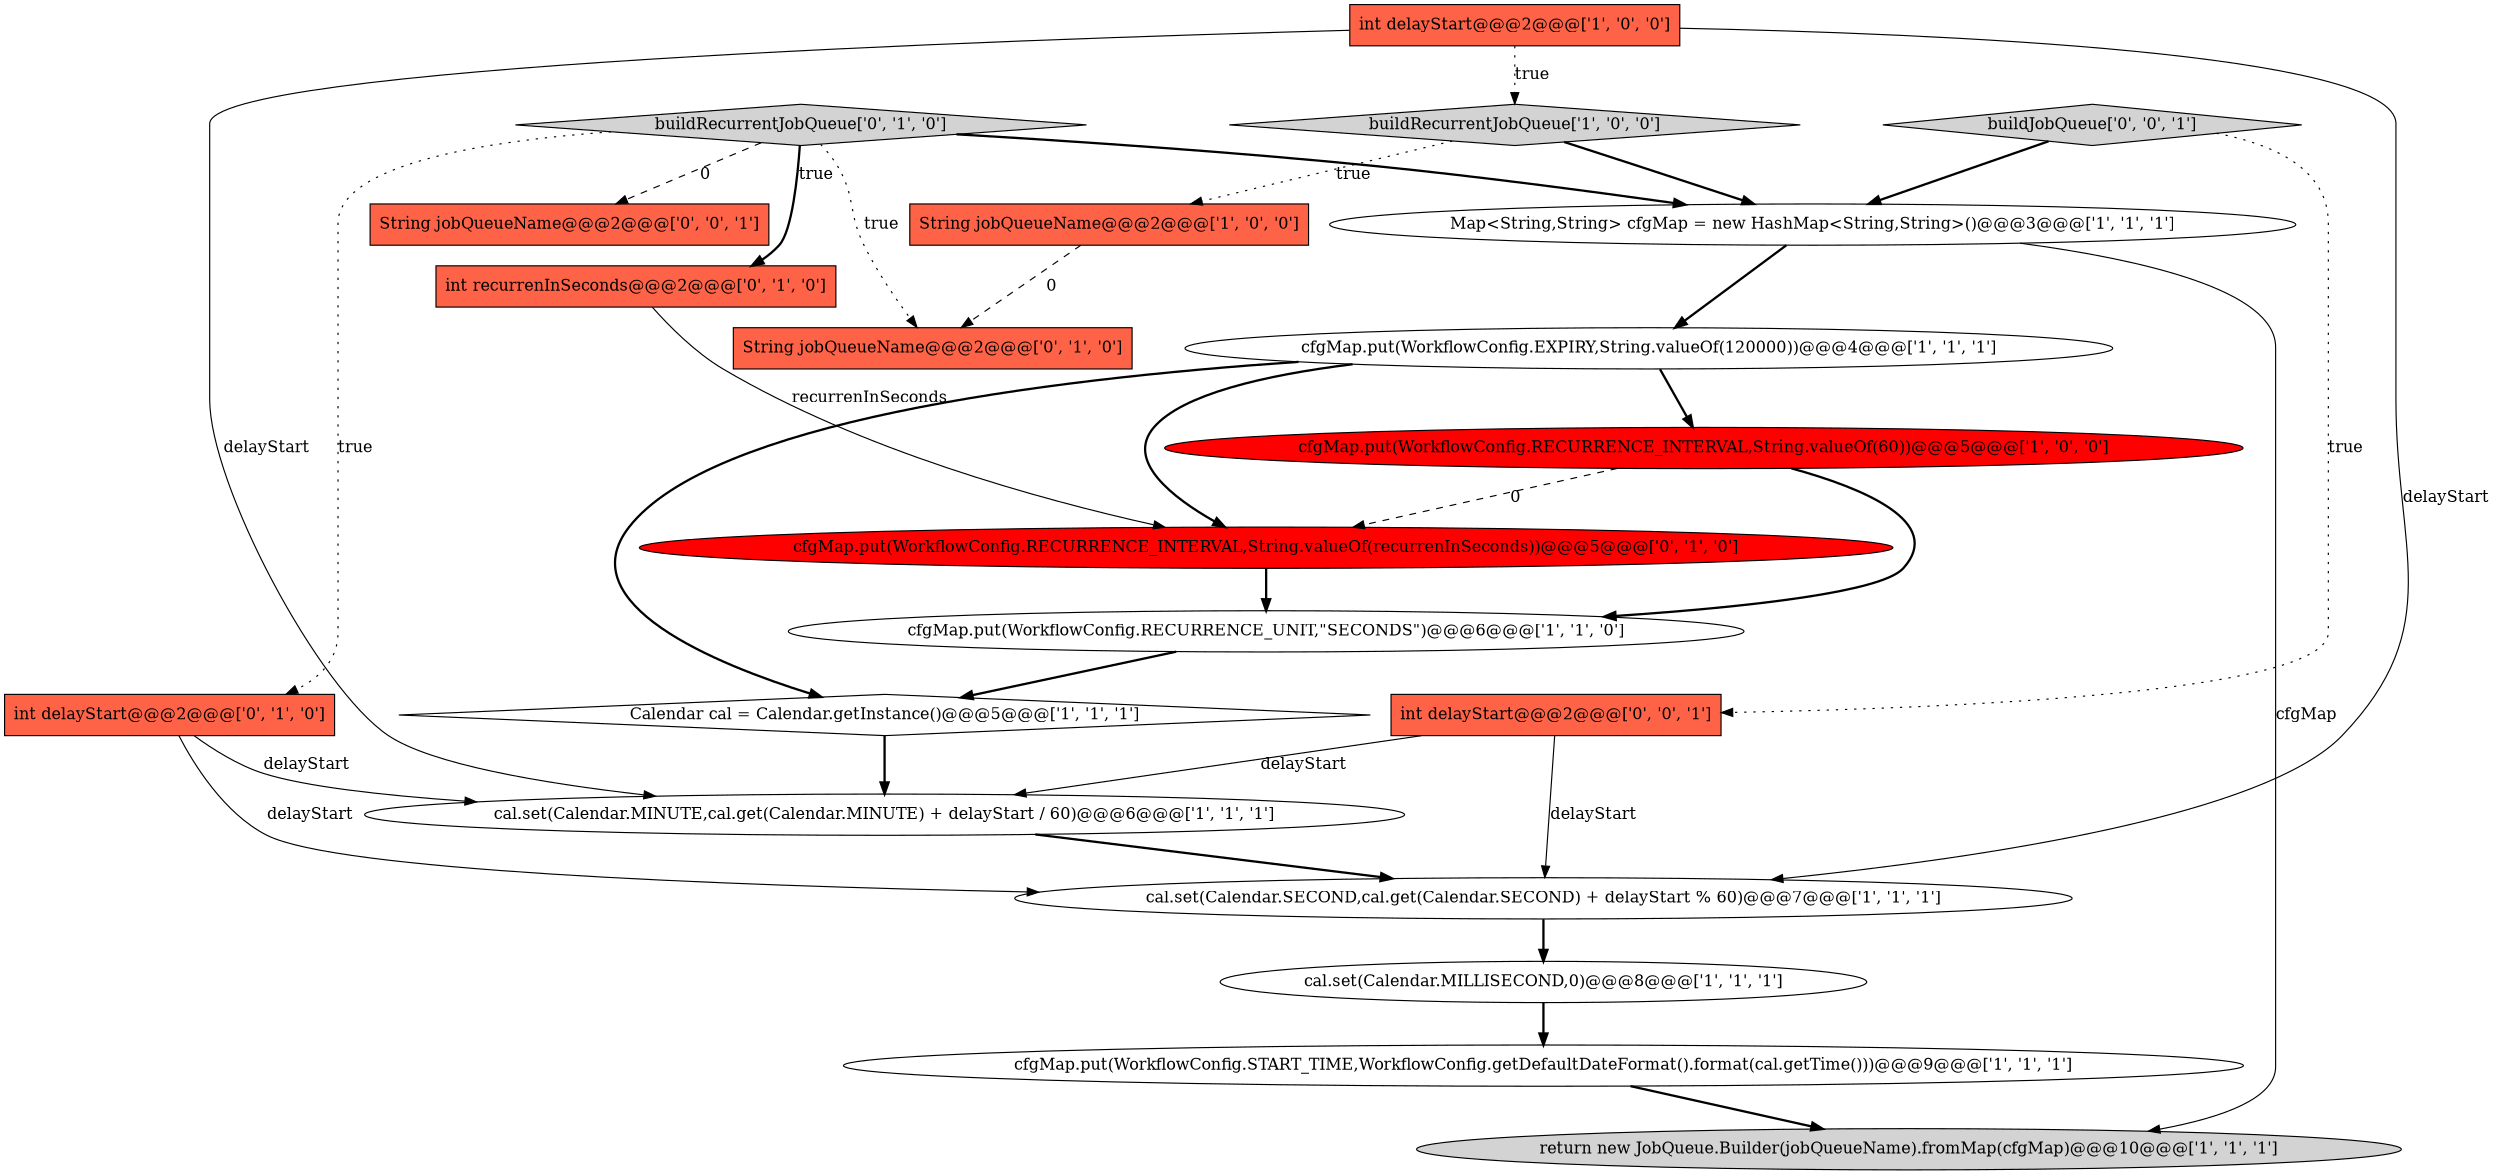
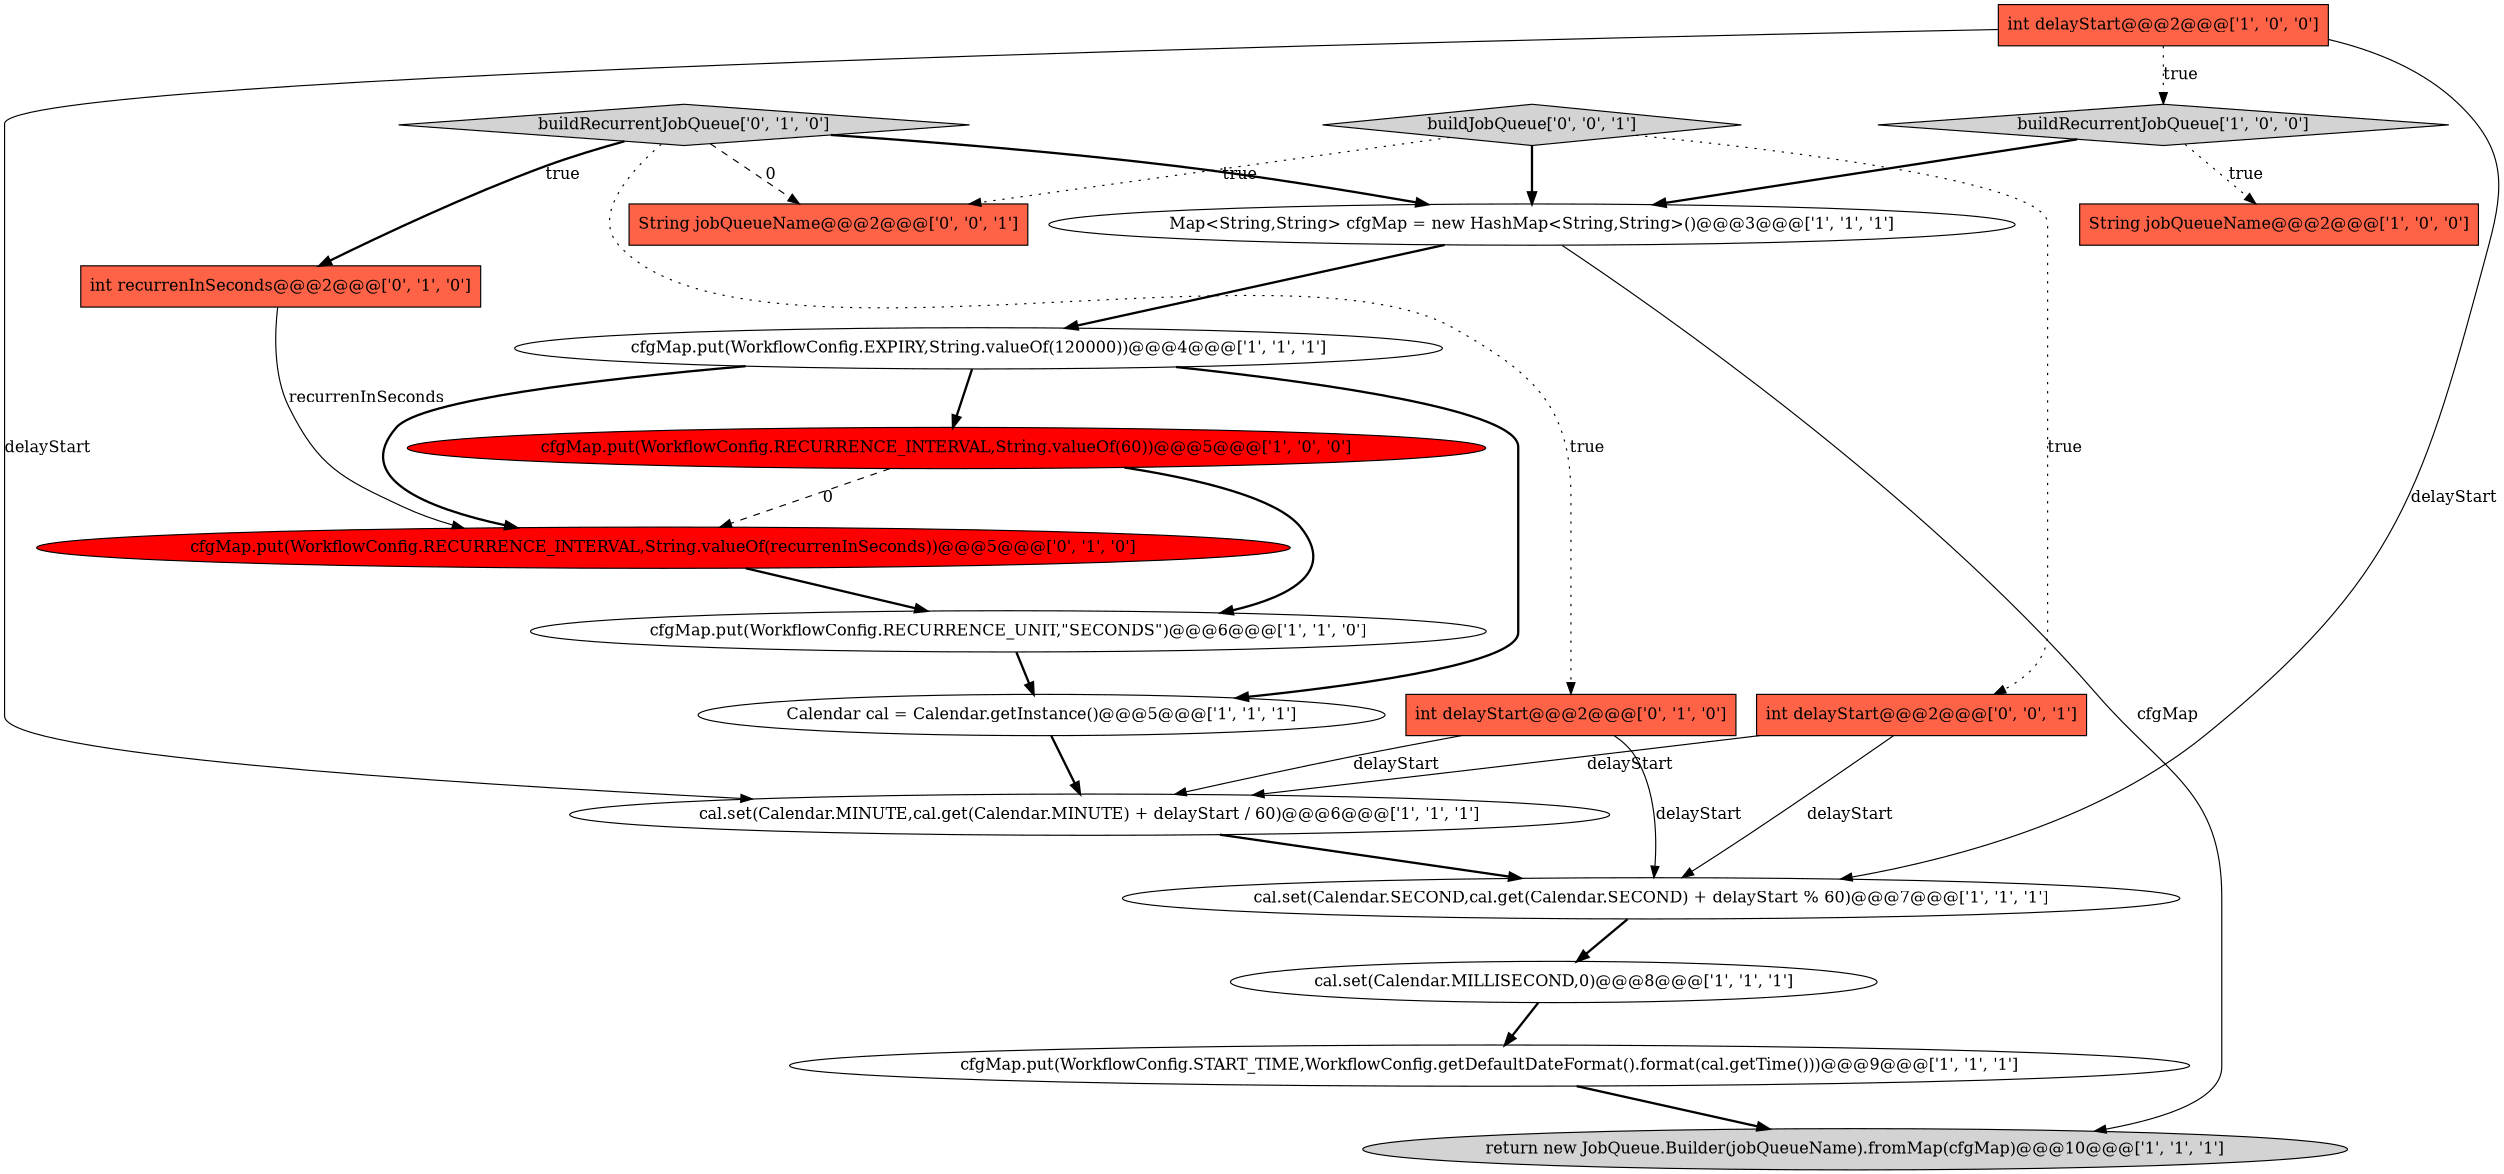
  digraph {
    node [fillcolor=white shape=ellipse style=filled]
    edge [style=bold]
    n1 [label="cal.set(Calendar.SECOND,cal.get(Calendar.SECOND) + delayStart % 60)@@@7@@@['1', '1', '1']"]
    n2 [label="cal.set(Calendar.MILLISECOND,0)@@@8@@@['1', '1', '1']"]
    n3 [label="cfgMap.put(WorkflowConfig.START_TIME,WorkflowConfig.getDefaultDateFormat().format(cal.getTime()))@@@9@@@['1', '1', '1']"]
-   n4 [label="Calendar cal = Calendar.getInstance()@@@5@@@['1', '1', '1']" shape=diamond]
+   n4 [label="Calendar cal = Calendar.getInstance()@@@5@@@['1', '1', '1']"]
    n5 [label="cal.set(Calendar.MINUTE,cal.get(Calendar.MINUTE) + delayStart / 60)@@@6@@@['1', '1', '1']"]
-   n6 [fillcolor=tomato label="String jobQueueName@@@2@@@['0', '1', '0']" shape=box]
    n7 [label="cfgMap.put(WorkflowConfig.RECURRENCE_UNIT,\"SECONDS\")@@@6@@@['1', '1', '0']"]
    n8 [fillcolor=lightgray label="buildJobQueue['0', '0', '1']" shape=diamond]
    n9 [label="Map<String,String> cfgMap = new HashMap<String,String>()@@@3@@@['1', '1', '1']"]
    n10 [fillcolor=tomato label="String jobQueueName@@@2@@@['0', '0', '1']" shape=box]
    n11 [fillcolor=tomato label="int delayStart@@@2@@@['0', '0', '1']" shape=box]
    n12 [fillcolor=lightgray label="return new JobQueue.Builder(jobQueueName).fromMap(cfgMap)@@@10@@@['1', '1', '1']"]
    n13 [label="cfgMap.put(WorkflowConfig.EXPIRY,String.valueOf(120000))@@@4@@@['1', '1', '1']"]
    n14 [fillcolor=lightgray label="buildRecurrentJobQueue['0', '1', '0']" shape=diamond]
    n15 [fillcolor=tomato label="int delayStart@@@2@@@['0', '1', '0']" shape=box]
    n16 [fillcolor=tomato label="int recurrenInSeconds@@@2@@@['0', '1', '0']" shape=box]
    n17 [fillcolor=red label="cfgMap.put(WorkflowConfig.RECURRENCE_INTERVAL,String.valueOf(recurrenInSeconds))@@@5@@@['0', '1', '0']"]
    n18 [fillcolor=lightgray label="buildRecurrentJobQueue['1', '0', '0']" shape=diamond]
    n19 [fillcolor=tomato label="String jobQueueName@@@2@@@['1', '0', '0']" shape=box]
    n20 [fillcolor=tomato label="int delayStart@@@2@@@['1', '0', '0']" shape=box]
    n21 [fillcolor=red label="cfgMap.put(WorkflowConfig.RECURRENCE_INTERVAL,String.valueOf(60))@@@5@@@['1', '0', '0']"]
    n1 -> n2
    n2 -> n3
    n3 -> n12
    n4 -> n5
    n5 -> n1
    n7 -> n4
    n8 -> n9
+   n8 -> n10 [label=true style=dotted]
    n8 -> n11 [label=true style=dotted]
    n9 -> n12 [label=cfgMap style=solid]
    n9 -> n13
    n11 -> n1 [label=delayStart style=solid]
    n11 -> n5 [label=delayStart style=solid]
    n13 -> n4
    n13 -> n17
    n13 -> n21
-   n14 -> n6 [label=true style=dotted]
    n14 -> n9
    n14 -> n10 [label=0 style=dashed]
    n14 -> n15 [label=true style=dotted]
    n14 -> n16 [label=true]
    n15 -> n1 [label=delayStart style=solid]
    n15 -> n5 [label=delayStart style=solid]
    n16 -> n17 [label=recurrenInSeconds style=solid]
    n17 -> n7
    n18 -> n9
    n18 -> n19 [label=true style=dotted]
-   n19 -> n6 [label=0 style=dashed]
    n20 -> n1 [label=delayStart style=solid]
    n20 -> n5 [label=delayStart style=solid]
    n20 -> n18 [label=true style=dotted]
    n21 -> n7
    n21 -> n17 [label=0 style=dashed]
  }
